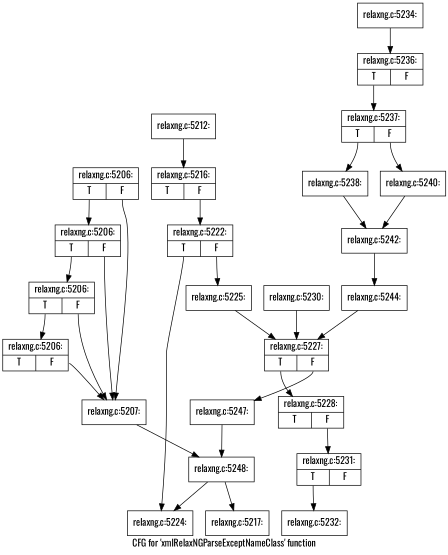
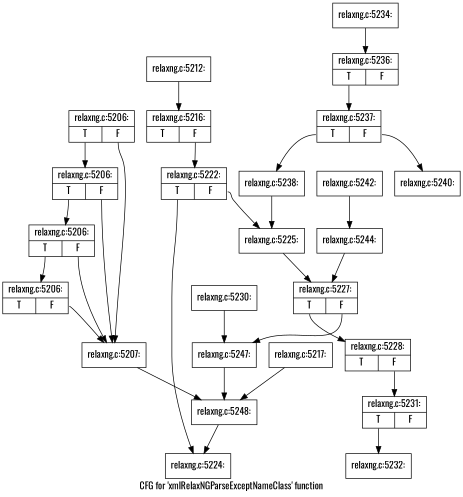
  digraph {
    fontname=Oswald
    label="CFG for 'xmlRelaxNGParseExceptNameClass' function"
    node [fontname=Oswald shape=record]
    edge [fontname=Oswald]
    n1 [label="{relaxng.c:5206:|{<s0>T|<s1>F}}"]
    n2 [label="{relaxng.c:5207:}"]
    n3 [label="{relaxng.c:5206:|{<s0>T|<s1>F}}"]
    n4 [label="{relaxng.c:5248:}"]
    n5 [label="{relaxng.c:5206:|{<s0>T|<s1>F}}"]
    n6 [label="{relaxng.c:5224:}"]
    n7 [label="{relaxng.c:5206:|{<s0>T|<s1>F}}"]
    n8 [label="{relaxng.c:5212:}"]
    n9 [label="{relaxng.c:5216:|{<s0>T|<s1>F}}"]
    n10 [label="{relaxng.c:5222:|{<s0>T|<s1>F}}"]
    n11 [label="{relaxng.c:5217:}"]
    n12 [label="{relaxng.c:5225:}"]
    n13 [label="{relaxng.c:5227:|{<s0>T|<s1>F}}"]
    n14 [label="{relaxng.c:5228:|{<s0>T|<s1>F}}"]
    n15 [label="{relaxng.c:5247:}"]
    n16 [label="{relaxng.c:5231:|{<s0>T|<s1>F}}"]
    n17 [label="{relaxng.c:5230:}"]
    n18 [label="{relaxng.c:5232:}"]
    n19 [label="{relaxng.c:5234:}"]
    n20 [label="{relaxng.c:5236:|{<s0>T|<s1>F}}"]
    n21 [label="{relaxng.c:5237:|{<s0>T|<s1>F}}"]
    n22 [label="{relaxng.c:5238:}"]
    n23 [label="{relaxng.c:5240:}"]
    n24 [label="{relaxng.c:5244:}"]
    n25 [label="{relaxng.c:5242:}"]
    n1 -> n2 [tailport=s1]
    n1 -> n3 [tailport=s0]
    n2 -> n4
    n3 -> n2 [tailport=s1]
    n3 -> n5 [tailport=s0]
    n4 -> n6
    n5 -> n2 [tailport=s1]
    n5 -> n7 [tailport=s0]
    n7 -> n2 [tailport=s1]
    n8 -> n9
    n9 -> n10 [tailport=s1]
    n10 -> n6 [tailport=s0]
    n10 -> n12 [tailport=s1]
-   n4 -> n11
+   n11 -> n4
    n12 -> n13
    n13 -> n14 [tailport=s0]
    n13 -> n15 [tailport=s1]
    n14 -> n16 [tailport=s1]
    n15 -> n4
    n16 -> n18 [tailport=s0]
-   n17 -> n13
+   n17 -> n15
    n19 -> n20
    n20 -> n21 [tailport=s0]
    n21 -> n22 [tailport=s0]
    n21 -> n23 [tailport=s1]
-   n22 -> n25
-   n23 -> n25
+   n22 -> n12
    n24 -> n13
    n25 -> n24
  }
